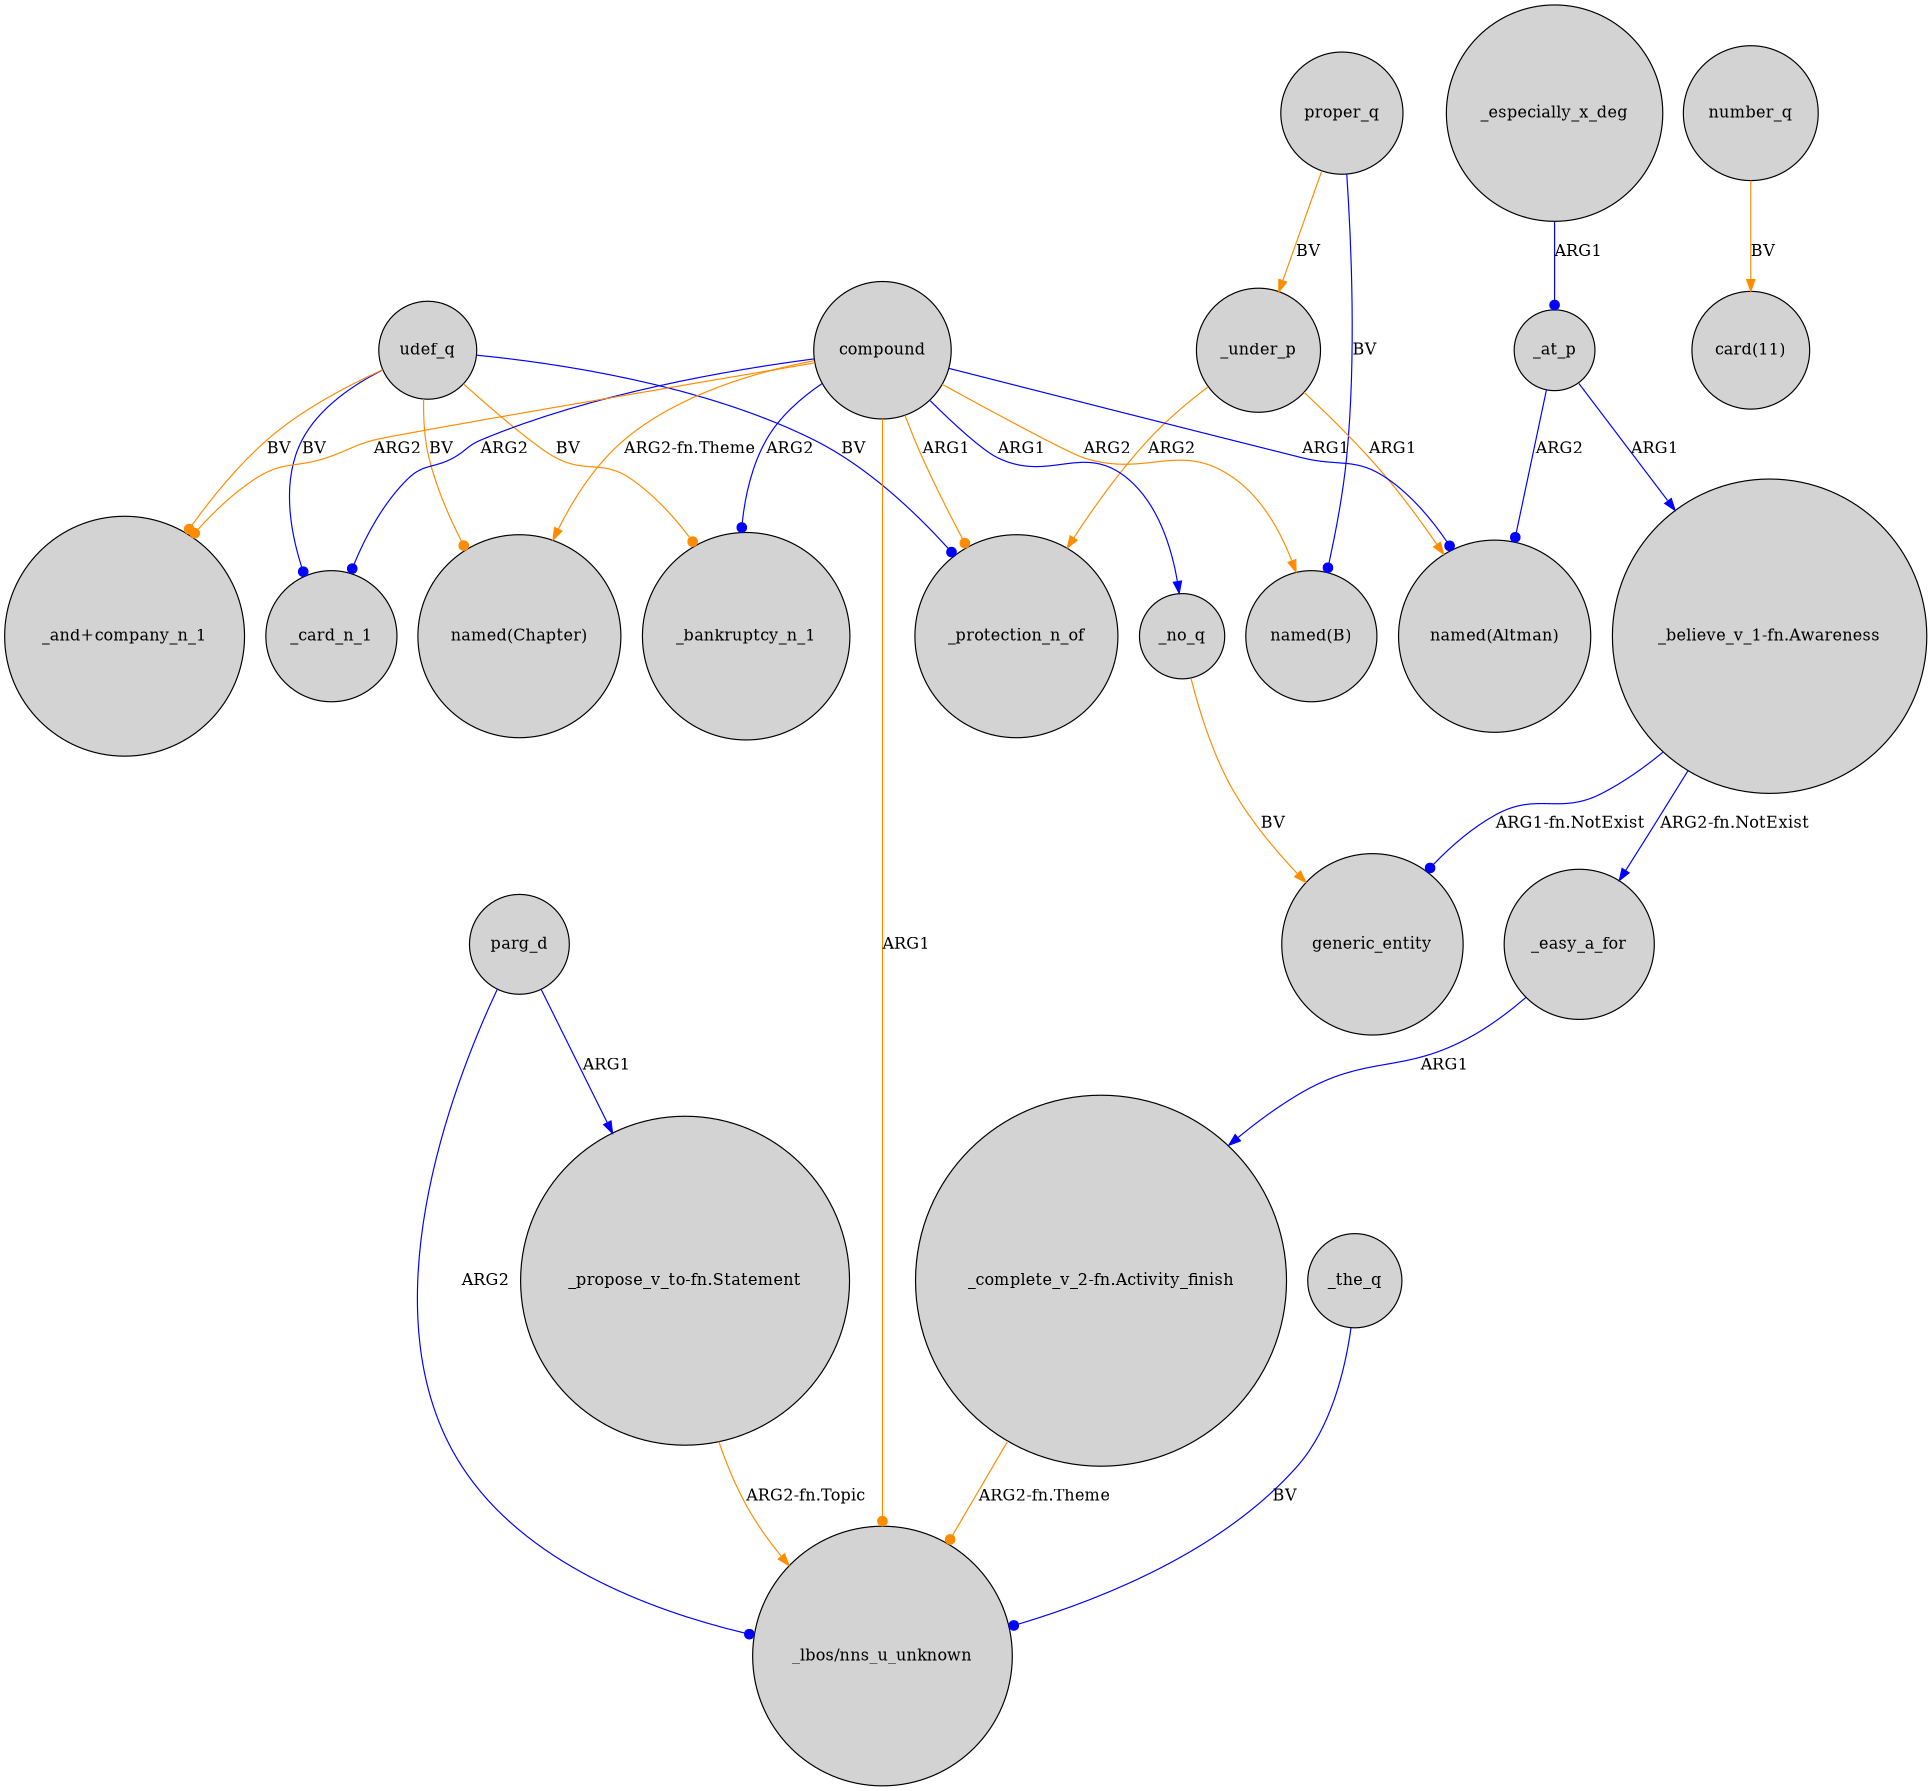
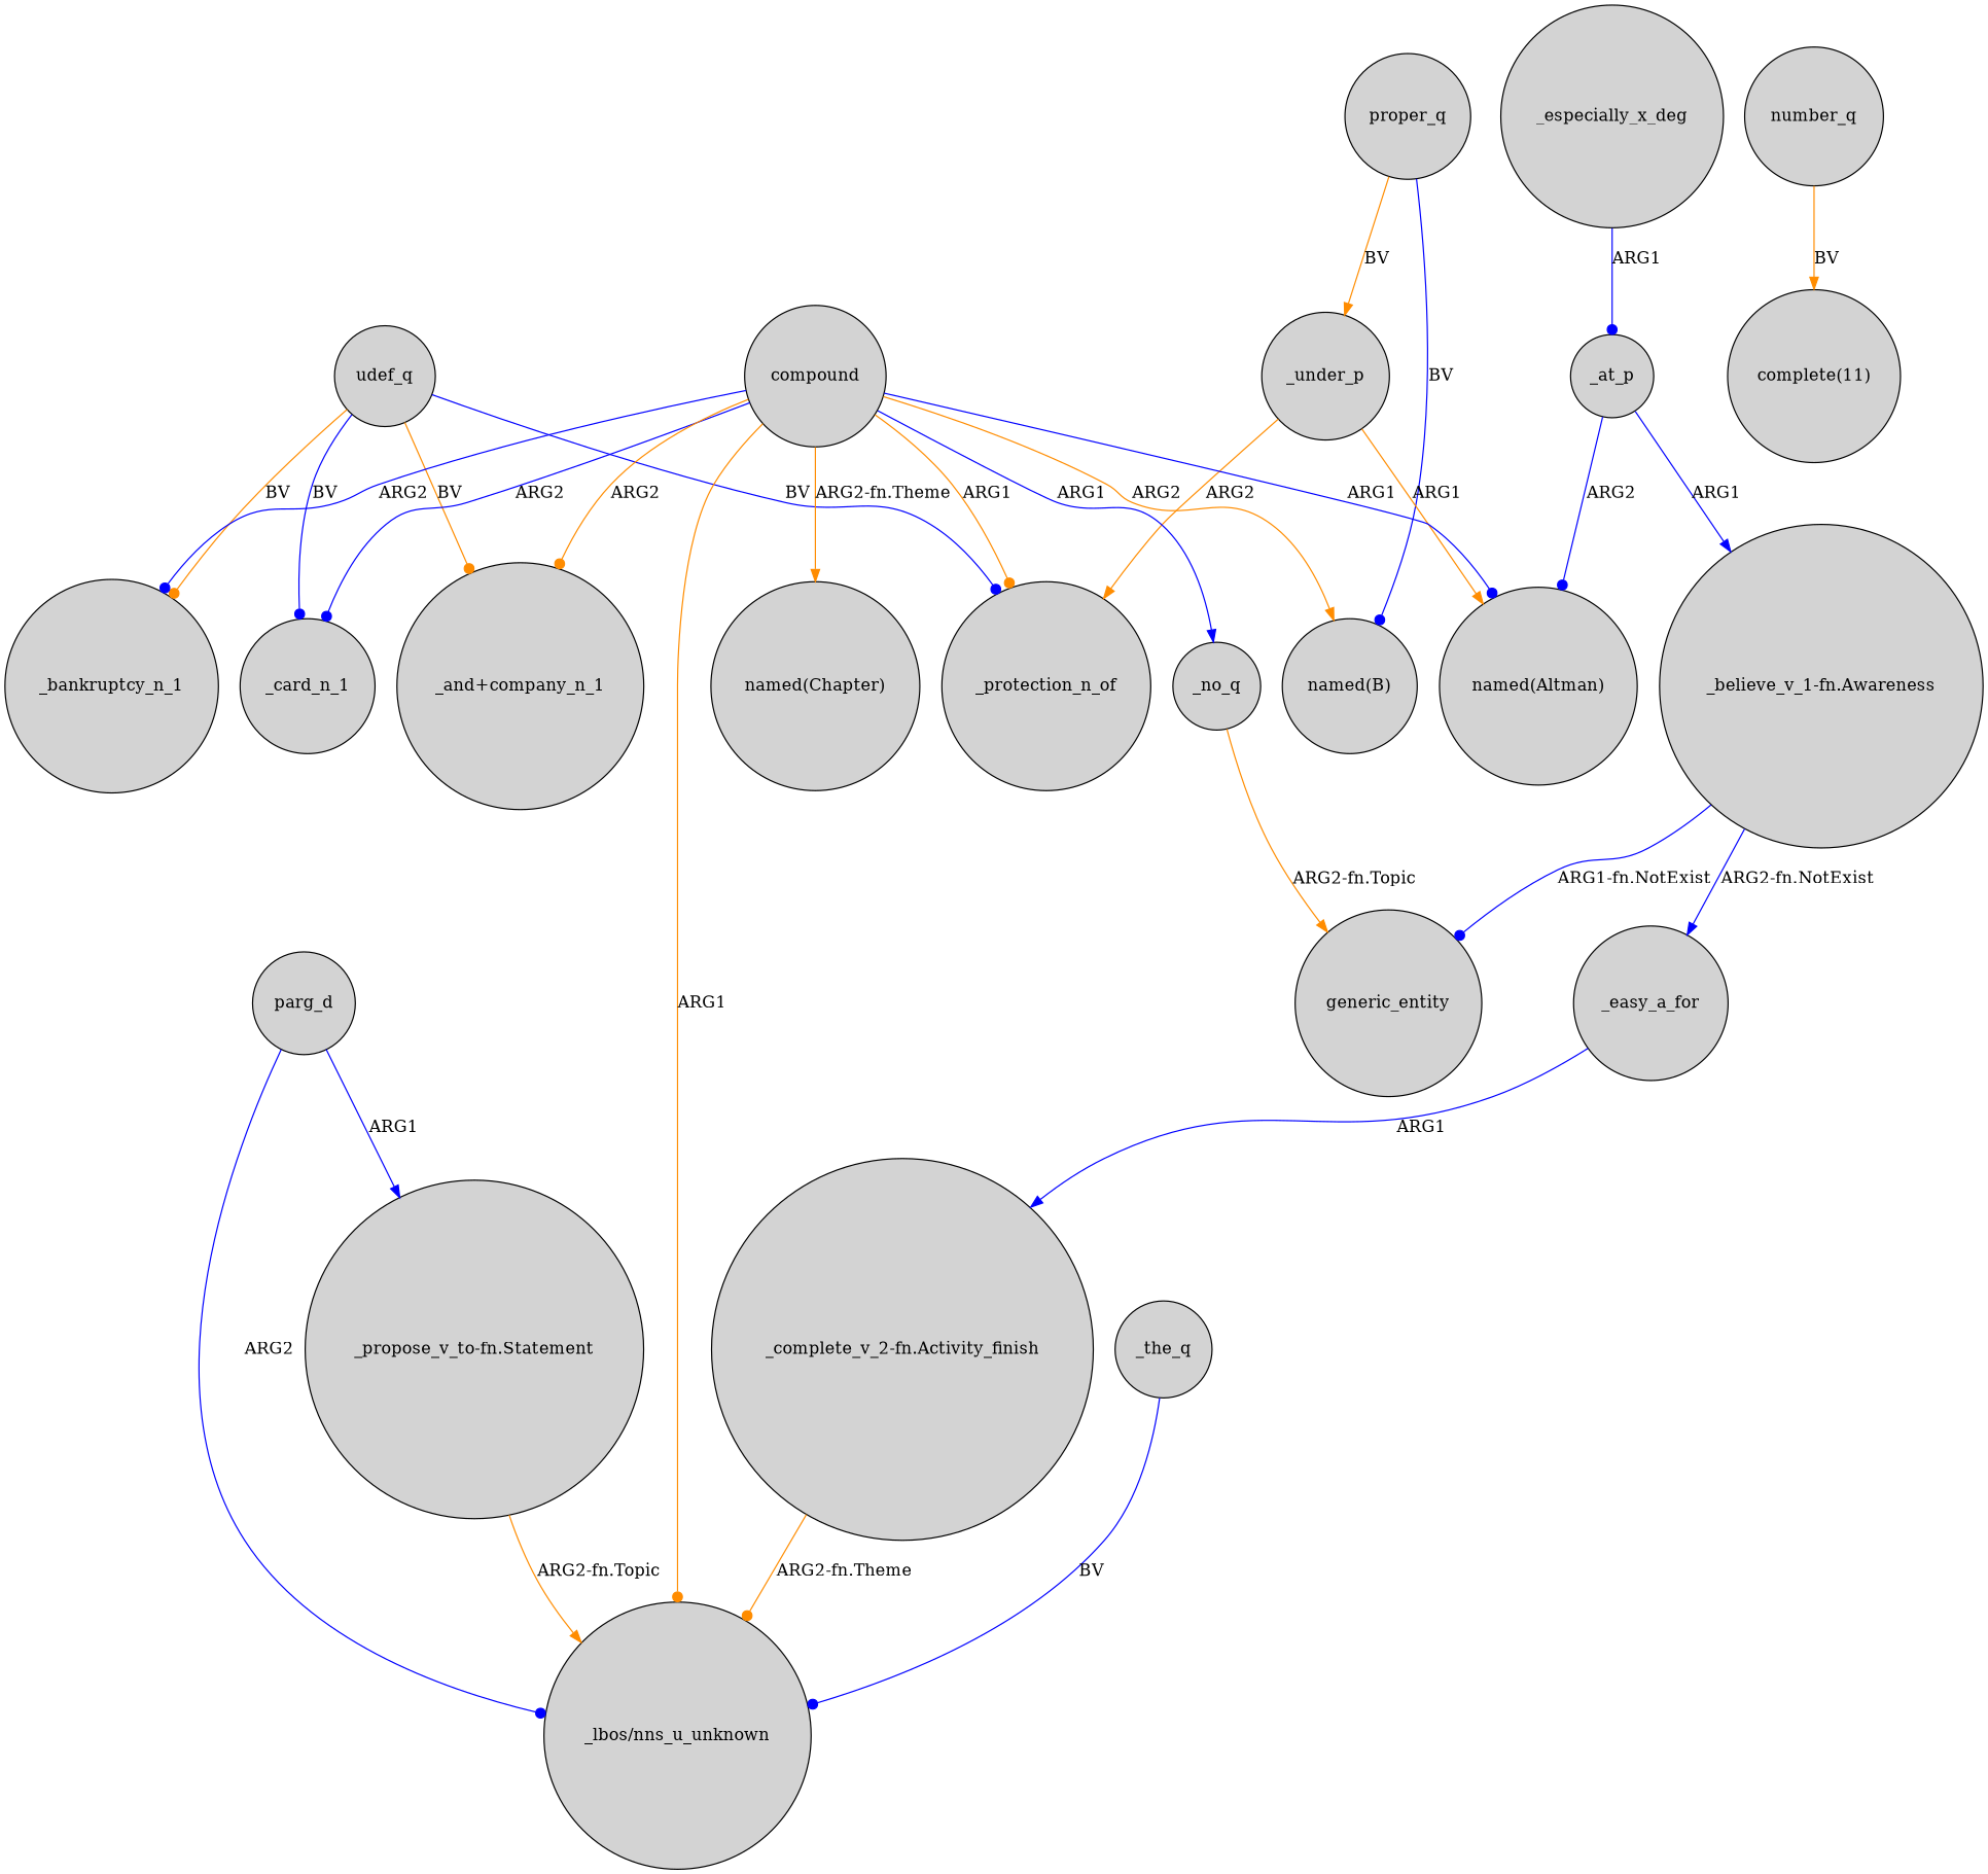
  digraph {
    node [shape=circle style=filled]
    edge [arrowhead=dot color=blue]
    parg_d
    "_lbos/nns_u_unknown"
    "_propose_v_to-fn.Statement"
    number_q
-   "card(11)"
+   "card(11)" [label="complete(11)"]
    udef_q
    _bankruptcy_n_1
    "named(Chapter)"
    n9 [label=_card_n_1]
    _protection_n_of
    "_and+company_n_1"
    proper_q
    "named(B)"
    _under_p
    compound
    "named(Altman)"
    _no_q
    "_believe_v_1-fn.Awareness"
    _easy_a_for
    generic_entity
    "_complete_v_2-fn.Activity_finish"
    _at_p
    _especially_x_deg
    _the_q
    parg_d -> "_lbos/nns_u_unknown" [label=ARG2]
    parg_d -> "_propose_v_to-fn.Statement" [arrowhead=normal label=ARG1]
    "_propose_v_to-fn.Statement" -> "_lbos/nns_u_unknown" [arrowhead=normal color=darkorange label="ARG2-fn.Topic"]
    number_q -> "card(11)" [arrowhead=normal color=darkorange label=BV]
    udef_q -> _bankruptcy_n_1 [color=darkorange label=BV]
-   udef_q -> "named(Chapter)" [color=darkorange label=BV]
    udef_q -> n9 [label=BV]
    udef_q -> _protection_n_of [label=BV]
    udef_q -> "_and+company_n_1" [color=darkorange label=BV]
    proper_q -> "named(B)" [label=BV]
    proper_q -> _under_p [arrowhead=normal color=darkorange label=BV]
    _under_p -> _protection_n_of [arrowhead=normal color=darkorange label=ARG2]
    _under_p -> "named(Altman)" [arrowhead=normal color=darkorange label=ARG1]
    compound -> "_lbos/nns_u_unknown" [color=darkorange label=ARG1]
    compound -> _bankruptcy_n_1 [label=ARG2]
    compound -> "named(Chapter)" [arrowhead=normal color=darkorange label="ARG2-fn.Theme"]
    compound -> n9 [label=ARG2]
    compound -> _protection_n_of [color=darkorange label=ARG1]
    compound -> "_and+company_n_1" [color=darkorange label=ARG2]
    compound -> "named(B)" [arrowhead=normal color=darkorange label=ARG2]
    compound -> "named(Altman)" [label=ARG1]
    compound -> _no_q [arrowhead=normal label=ARG1]
-   _no_q -> generic_entity [arrowhead=normal color=darkorange label=BV]
+   _no_q -> generic_entity [arrowhead=normal color=darkorange label="ARG2-fn.Topic"]
    "_believe_v_1-fn.Awareness" -> _easy_a_for [arrowhead=normal label="ARG2-fn.NotExist"]
    "_believe_v_1-fn.Awareness" -> generic_entity [label="ARG1-fn.NotExist"]
    _easy_a_for -> "_complete_v_2-fn.Activity_finish" [arrowhead=normal label=ARG1]
    "_complete_v_2-fn.Activity_finish" -> "_lbos/nns_u_unknown" [color=darkorange label="ARG2-fn.Theme"]
    _at_p -> "named(Altman)" [label=ARG2]
    _at_p -> "_believe_v_1-fn.Awareness" [arrowhead=normal label=ARG1]
    _especially_x_deg -> _at_p [label=ARG1]
    _the_q -> "_lbos/nns_u_unknown" [label=BV]
  }
